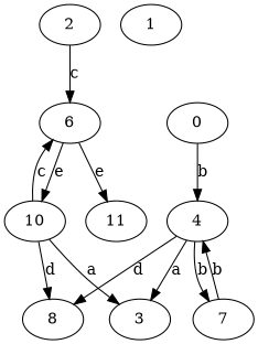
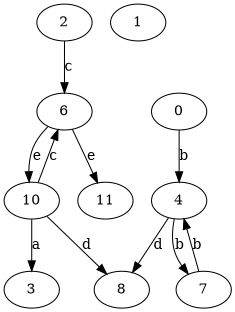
  strict digraph {
    2
    6
    10
    11
    4
    3
    7
    8
    0
    1
    2 -> 6 [label=c]
    6 -> 10 [label=e]
    6 -> 11 [label=e]
    10 -> 6 [label=c]
    10 -> 3 [label=a]
    10 -> 8 [label=d]
-   4 -> 3 [label=a]
    4 -> 7 [label=b]
    4 -> 8 [label=d]
    7 -> 4 [label=b]
    0 -> 4 [label=b]
  }
